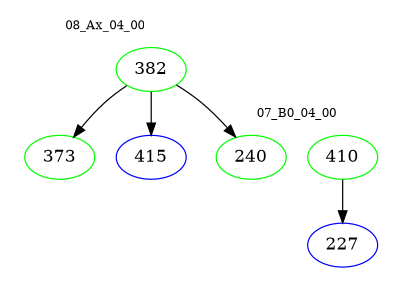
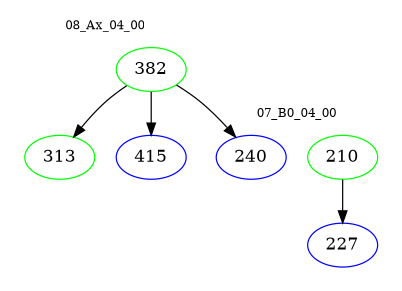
  digraph {
    node [color=green]
    edge [color=black]
    n1 [label=382]
-   n2 [label=373]
+   n2 [label=313]
    n3 [color=blue label=415]
-   n4 [label=410]
-   n5 [label=240]
+   n4 [label=210]
+   n5 [color=blue label=240]
    n6 [color=blue label=227]
    subgraph cluster_1 {
      color=white
      fontsize=10
      label="08_Ax_04_00"
      n1
      n2
      n3
    }
    subgraph cluster_2 {
      color=white
      fontsize=10
      label="07_B0_04_00"
      n4
      n5
      n6
    }
    n1 -> n2
    n1 -> n3
    n1 -> n5
    n4 -> n6
  }
